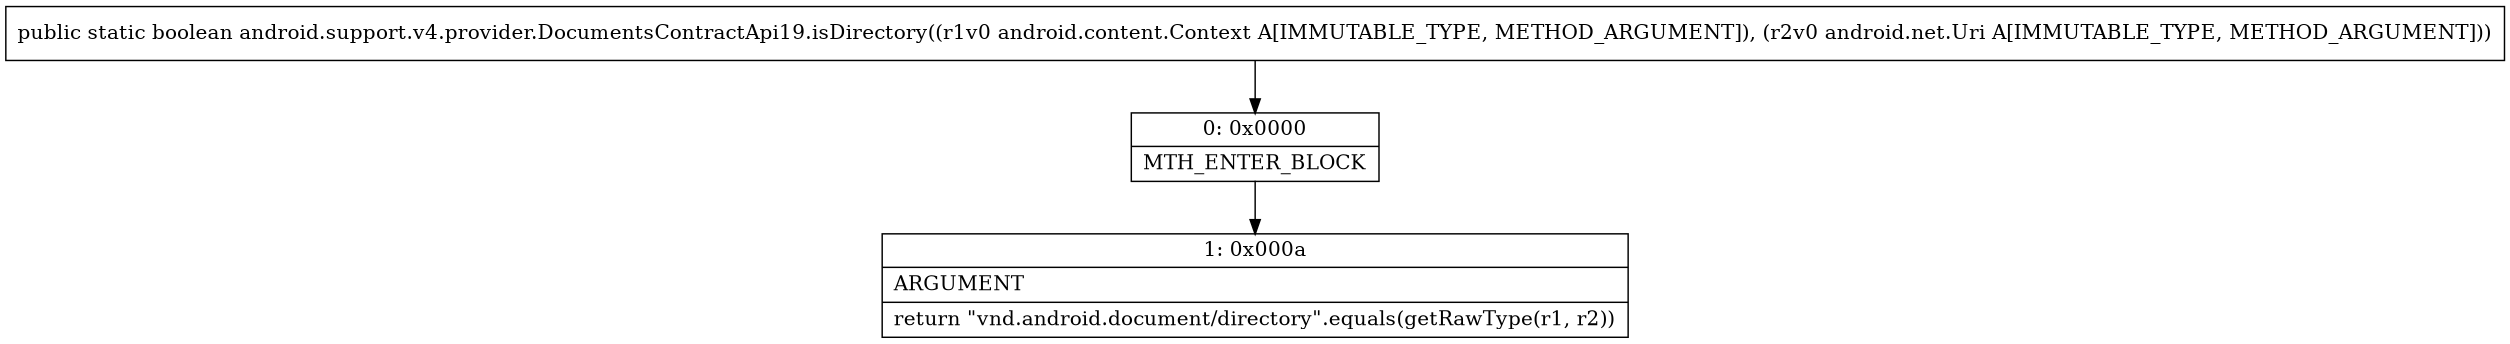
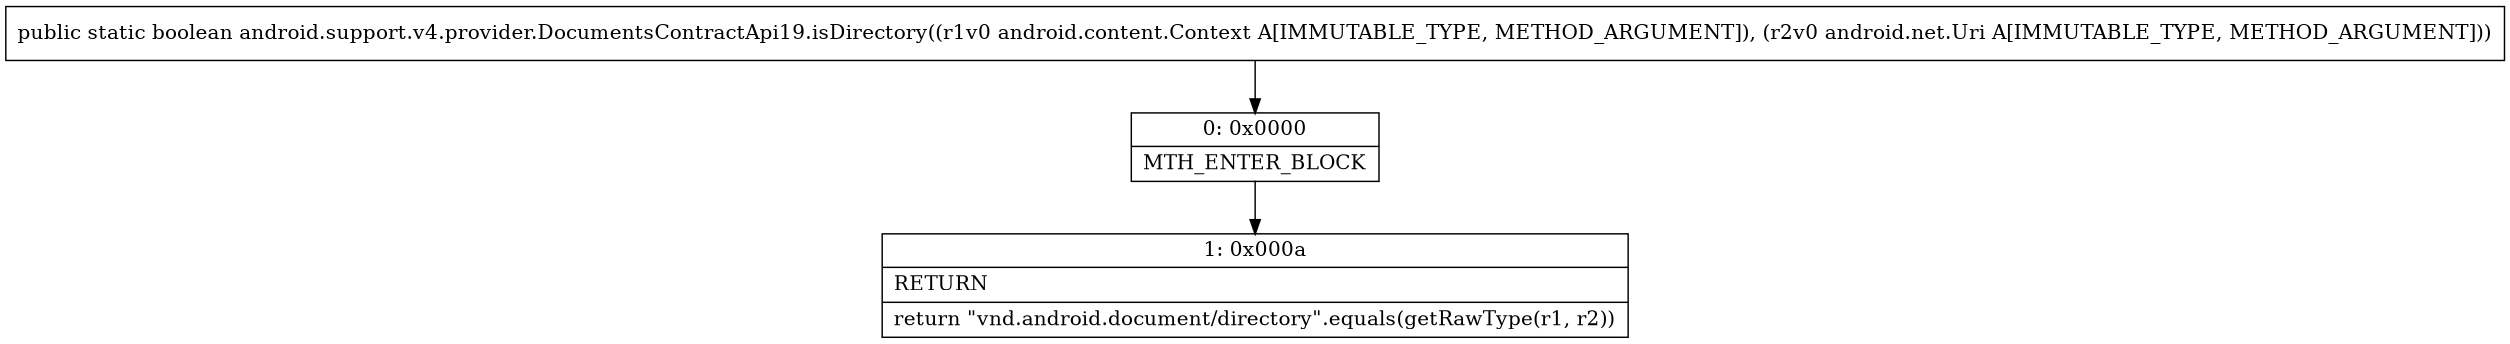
  digraph {
    node [shape=record]
    n1 [label="{0\:\ 0x0000|MTH_ENTER_BLOCK\l}"]
-   n2 [label="{1\:\ 0x000a|ARGUMENT\l|return \"vnd.android.document\/directory\".equals(getRawType(r1, r2))\l}"]
+   n2 [label="{1\:\ 0x000a|RETURN\l|return \"vnd.android.document\/directory\".equals(getRawType(r1, r2))\l}"]
    n3 [label="{public static boolean android.support.v4.provider.DocumentsContractApi19.isDirectory((r1v0 android.content.Context A[IMMUTABLE_TYPE, METHOD_ARGUMENT]), (r2v0 android.net.Uri A[IMMUTABLE_TYPE, METHOD_ARGUMENT])) }"]
    n1 -> n2
    n3 -> n1
  }
